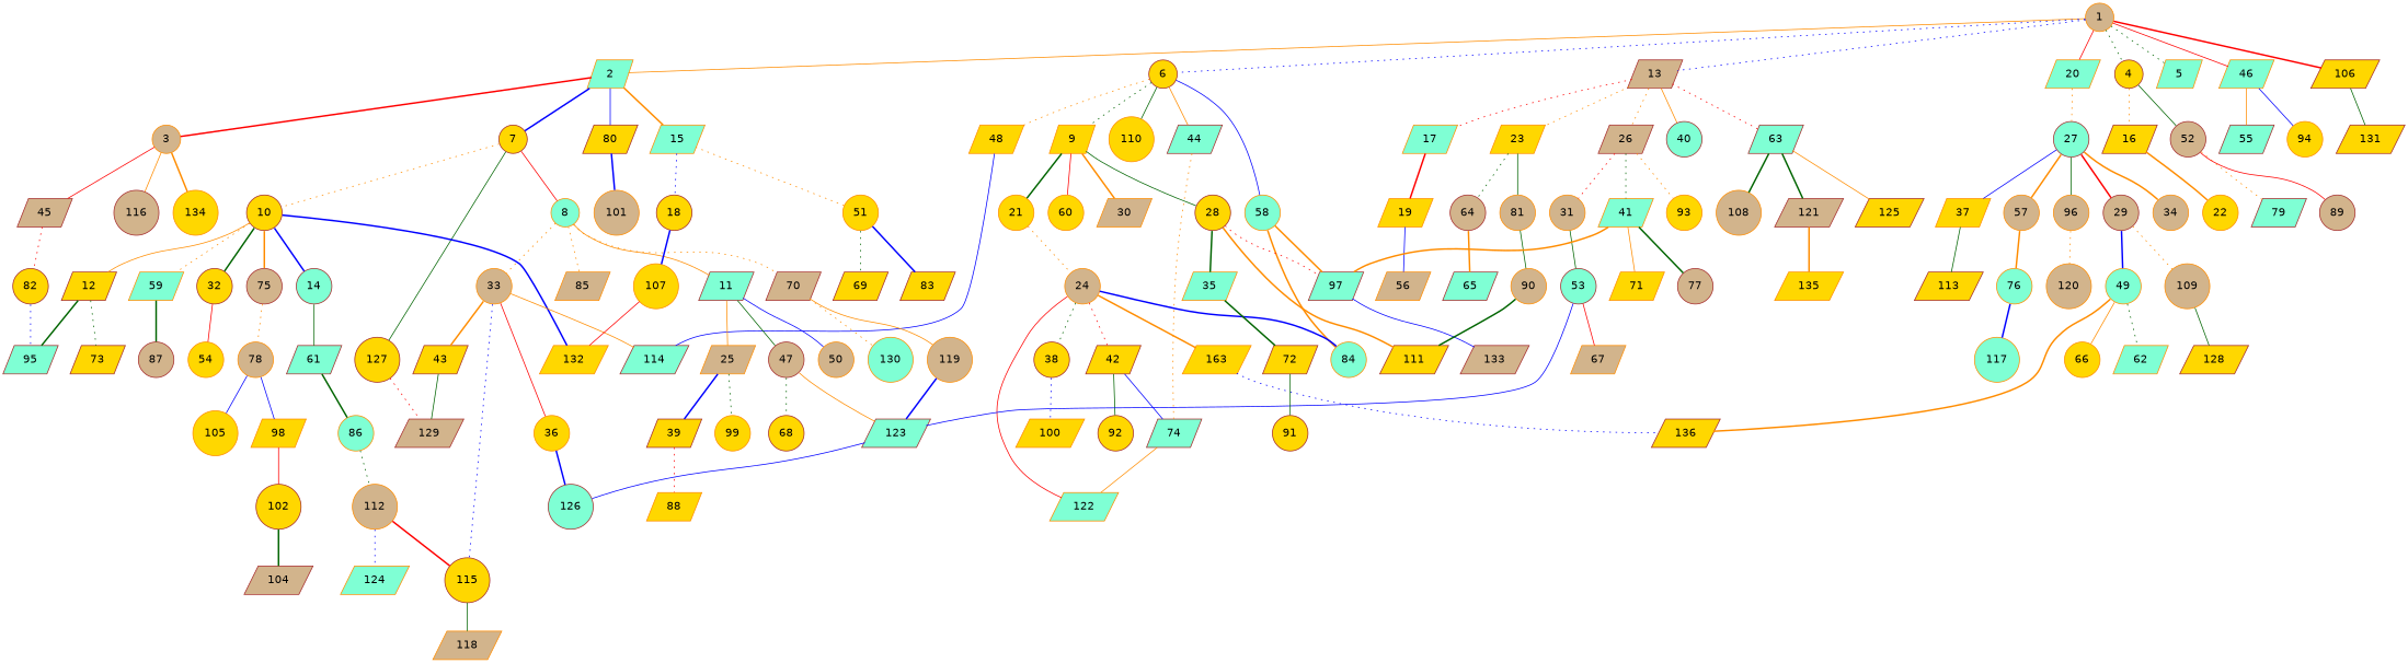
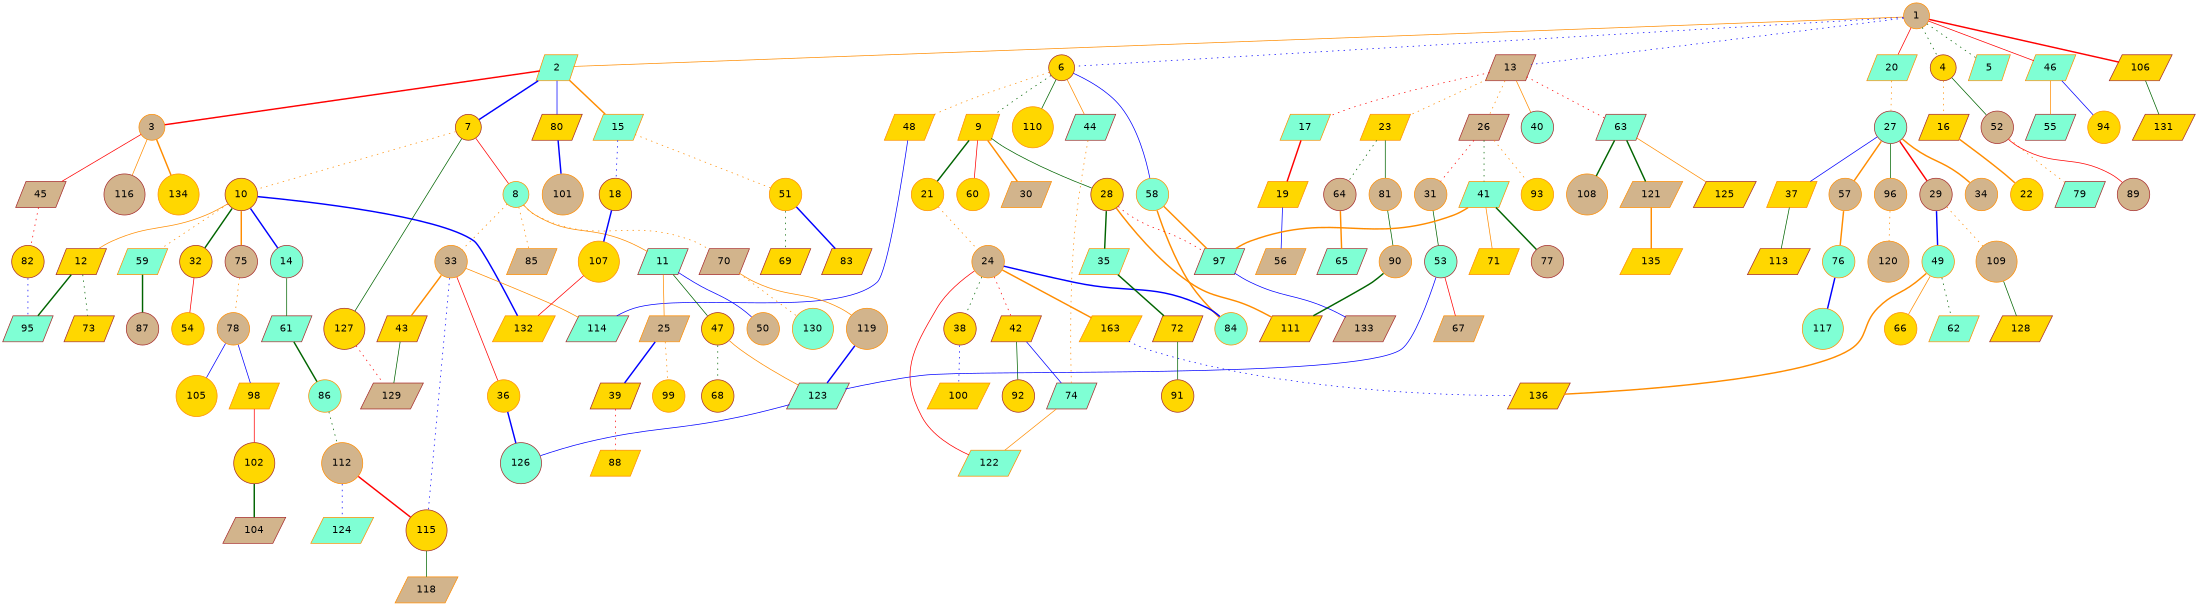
  graph {
    fontname="DejaVu Sans"
    node [color=darkorange fillcolor=gold fontname="DejaVu Sans" shape=circle style=filled]
    edge [color=darkorange fontname="DejaVu Sans" style=solid]
    1 [fillcolor=tan]
    2 [fillcolor=aquamarine shape=parallelogram]
    4 [color=brown]
    5 [fillcolor=aquamarine shape=parallelogram]
    6 [color=brown]
    13 [color=brown fillcolor=tan shape=parallelogram]
    20 [fillcolor=aquamarine shape=parallelogram]
    46 [fillcolor=aquamarine shape=parallelogram]
    106 [color=brown shape=parallelogram]
    3 [fillcolor=tan]
    7 [color=brown]
    15 [fillcolor=aquamarine shape=parallelogram]
    80 [color=brown shape=parallelogram]
    16 [color=brown shape=parallelogram]
    52 [color=brown fillcolor=tan]
    9 [shape=parallelogram]
    44 [color=brown fillcolor=aquamarine shape=parallelogram]
    48 [shape=parallelogram]
    58 [fillcolor=aquamarine]
    110
    17 [fillcolor=aquamarine shape=parallelogram]
    23 [shape=parallelogram]
    26 [color=brown fillcolor=tan shape=parallelogram]
    40 [color=brown fillcolor=aquamarine]
    63 [color=brown fillcolor=aquamarine shape=parallelogram]
    27 [color=brown fillcolor=aquamarine]
    55 [color=brown fillcolor=aquamarine shape=parallelogram]
    94
    131 [color=brown shape=parallelogram]
    45 [color=brown fillcolor=tan shape=parallelogram]
    116 [color=brown fillcolor=tan]
    134
    8 [fillcolor=aquamarine]
    10 [color=brown]
    127 [color=brown]
    18 [color=brown]
    51
    101 [fillcolor=tan]
    82 [color=brown]
    22
    79 [color=brown fillcolor=aquamarine shape=parallelogram]
    89 [color=brown fillcolor=tan]
    21
    28 [color=brown]
    30 [fillcolor=tan shape=parallelogram]
    60
    74 [color=brown fillcolor=aquamarine shape=parallelogram]
    114 [color=brown fillcolor=aquamarine shape=parallelogram]
    84 [fillcolor=aquamarine]
    97 [color=brown fillcolor=aquamarine shape=parallelogram]
    11 [color=brown fillcolor=aquamarine shape=parallelogram]
    33 [fillcolor=tan]
    70 [color=brown fillcolor=tan shape=parallelogram]
    85 [fillcolor=tan shape=parallelogram]
    12 [color=brown shape=parallelogram]
    14 [color=brown fillcolor=aquamarine]
    32 [color=brown]
    59 [fillcolor=aquamarine shape=parallelogram]
    75 [color=brown fillcolor=tan]
    132 [shape=parallelogram]
    129 [color=brown fillcolor=tan shape=parallelogram]
    25 [fillcolor=tan shape=parallelogram]
-   47 [color=brown fillcolor=tan]
+   47 [color=brown]
    50 [fillcolor=tan]
    36
    43 [color=brown shape=parallelogram]
    115 [color=brown]
    119 [fillcolor=tan]
    130 [fillcolor=aquamarine]
    24 [fillcolor=tan]
    35 [fillcolor=aquamarine shape=parallelogram]
    111 [color=brown shape=parallelogram]
    73 [color=brown shape=parallelogram]
    95 [color=brown fillcolor=aquamarine shape=parallelogram]
    61 [color=brown fillcolor=aquamarine shape=parallelogram]
    54
    87 [color=brown fillcolor=tan]
    78 [fillcolor=tan]
    39 [color=brown shape=parallelogram]
    99
    68 [color=brown]
    123 [color=brown fillcolor=aquamarine shape=parallelogram]
    19 [shape=parallelogram]
    64 [color=brown fillcolor=tan]
    81 [fillcolor=tan]
    31 [fillcolor=tan]
    41 [fillcolor=aquamarine shape=parallelogram]
    93
    108 [fillcolor=tan]
-   121 [color=brown fillcolor=tan shape=parallelogram]
+   121 [fillcolor=tan shape=parallelogram]
    125 [color=brown shape=parallelogram]
    86 [fillcolor=aquamarine]
    107
    69 [color=brown shape=parallelogram]
    83 [color=brown shape=parallelogram]
    56 [fillcolor=tan shape=parallelogram]
    29 [color=brown fillcolor=tan]
    34 [fillcolor=tan]
    37 [shape=parallelogram]
    57 [fillcolor=tan]
    96 [fillcolor=tan]
    38 [color=brown]
    42 [color=brown shape=parallelogram]
    n104 [label=163 shape=parallelogram]
    122 [fillcolor=aquamarine shape=parallelogram]
    65 [color=brown fillcolor=aquamarine shape=parallelogram]
    90 [fillcolor=tan]
    100 [shape=parallelogram]
    92 [color=brown]
    136 [color=brown shape=parallelogram]
    88 [shape=parallelogram]
    53 [color=brown fillcolor=aquamarine]
    71 [shape=parallelogram]
    77 [color=brown fillcolor=tan]
    49 [fillcolor=aquamarine]
    109 [fillcolor=tan]
    113 [color=brown shape=parallelogram]
    76 [fillcolor=aquamarine]
    120 [fillcolor=tan]
    72 [color=brown shape=parallelogram]
    133 [color=brown fillcolor=tan shape=parallelogram]
    62 [fillcolor=aquamarine shape=parallelogram]
    66
    128 [color=brown shape=parallelogram]
    67 [fillcolor=tan shape=parallelogram]
    126 [color=brown fillcolor=aquamarine]
    118 [fillcolor=tan shape=parallelogram]
    91 [color=brown]
    117 [fillcolor=aquamarine]
    112 [fillcolor=tan]
    135 [shape=parallelogram]
    98 [shape=parallelogram]
    105
    102 [color=brown]
    124 [fillcolor=aquamarine shape=parallelogram]
    104 [color=brown fillcolor=tan shape=parallelogram]
    1 -- 2
    1 -- 4 [color=darkgreen style=dotted]
    1 -- 5 [color=darkgreen style=dotted]
    1 -- 6 [color=blue style=dotted]
    1 -- 13 [color=blue style=dotted]
    1 -- 20 [color=red]
    1 -- 46 [color=red]
    1 -- 106 [color=red style=bold]
    2 -- 3 [color=red style=bold]
    2 -- 7 [color=blue style=bold]
    2 -- 15 [style=bold]
    2 -- 80 [color=blue]
    4 -- 16 [style=dotted]
    4 -- 52 [color=darkgreen]
    6 -- 9 [color=darkgreen style=dotted]
    6 -- 44
    6 -- 48 [style=dotted]
    6 -- 58 [color=blue]
    6 -- 110 [color=darkgreen]
    13 -- 17 [color=red style=dotted]
    13 -- 23 [style=dotted]
    13 -- 26 [style=dotted]
    13 -- 40
    13 -- 63 [color=red style=dotted]
    20 -- 27 [style=dotted]
    46 -- 55
    46 -- 94 [color=blue]
    106 -- 131 [color=darkgreen]
    3 -- 45 [color=red]
    3 -- 116
    3 -- 134 [style=bold]
    7 -- 8 [color=red]
    7 -- 10 [style=dotted]
    7 -- 127 [color=darkgreen]
    15 -- 18 [color=blue style=dotted]
    15 -- 51 [style=dotted]
    80 -- 101 [color=blue style=bold]
    16 -- 22 [style=bold]
    52 -- 79 [style=dotted]
    52 -- 89 [color=red]
    9 -- 21 [color=darkgreen style=bold]
    9 -- 28 [color=darkgreen]
    9 -- 30 [style=bold]
    9 -- 60 [color=red]
    44 -- 74 [style=dotted]
    48 -- 114 [color=blue]
    58 -- 84 [style=bold]
    58 -- 97 [style=bold]
    17 -- 19 [color=red style=bold]
    23 -- 64 [color=darkgreen style=dotted]
    23 -- 81 [color=darkgreen]
    26 -- 31 [color=red style=dotted]
    26 -- 41 [color=darkgreen style=dotted]
    26 -- 93 [style=dotted]
    63 -- 108 [color=darkgreen style=bold]
    63 -- 121 [color=darkgreen style=bold]
    63 -- 125
    27 -- 29 [color=red style=bold]
    27 -- 34 [style=bold]
    27 -- 37 [color=blue]
    27 -- 57 [style=bold]
    27 -- 96 [color=darkgreen]
    45 -- 82 [color=red style=dotted]
    8 -- 11
    8 -- 33 [style=dotted]
    8 -- 70 [style=dotted]
    8 -- 85 [style=dotted]
    10 -- 12
    10 -- 14 [color=blue style=bold]
    10 -- 32 [color=darkgreen style=bold]
    10 -- 59 [style=dotted]
    10 -- 75 [style=bold]
    10 -- 132 [color=blue style=bold]
    127 -- 129 [color=red style=dotted]
    18 -- 107 [color=blue style=bold]
    51 -- 69 [color=darkgreen style=dotted]
    51 -- 83 [color=blue style=bold]
    82 -- 95 [color=blue style=dotted]
    21 -- 24 [style=dotted]
    28 -- 97 [color=red style=dotted]
    28 -- 35 [color=darkgreen style=bold]
    28 -- 111 [style=bold]
    74 -- 122
    97 -- 133 [color=blue]
    11 -- 25
    11 -- 47 [color=darkgreen]
    11 -- 50 [color=blue]
    33 -- 114
    33 -- 36 [color=red]
    33 -- 43 [style=bold]
    33 -- 115 [color=blue style=dotted]
    70 -- 119
    70 -- 130 [style=dotted]
    12 -- 73 [color=darkgreen style=dotted]
    12 -- 95 [color=darkgreen style=bold]
    14 -- 61 [color=darkgreen]
    32 -- 54 [color=red]
    59 -- 87 [color=darkgreen style=bold]
    75 -- 78 [style=dotted]
    25 -- 39 [color=blue style=bold]
-   25 -- 99 [color=darkgreen style=dotted]
+   25 -- 99 [style=dotted]
    47 -- 68 [color=darkgreen style=dotted]
    47 -- 123
    36 -- 126 [color=blue style=bold]
    43 -- 129 [color=darkgreen]
    115 -- 118 [color=darkgreen]
    119 -- 123 [color=blue style=bold]
    24 -- 84 [color=blue style=bold]
    24 -- 38 [color=darkgreen style=dotted]
    24 -- 42 [color=red style=dotted]
    24 -- n104 [style=bold]
    24 -- 122 [color=red]
    35 -- 72 [color=darkgreen style=bold]
    61 -- 86 [color=darkgreen style=bold]
    78 -- 98 [color=blue]
    78 -- 105 [color=blue]
    39 -- 88 [color=red style=dotted]
    123 -- 126 [color=blue]
    19 -- 56 [color=blue]
    64 -- 65 [style=bold]
    81 -- 90 [color=darkgreen]
    31 -- 53 [color=darkgreen]
    41 -- 97 [style=bold]
    41 -- 71
    41 -- 77 [color=darkgreen style=bold]
    121 -- 135 [style=bold]
    86 -- 112 [color=darkgreen style=dotted]
    107 -- 132 [color=red]
    29 -- 49 [color=blue style=bold]
    29 -- 109 [style=dotted]
    37 -- 113 [color=darkgreen]
    57 -- 76 [style=bold]
    96 -- 120 [style=dotted]
    38 -- 100 [color=blue style=dotted]
    42 -- 74 [color=blue]
    42 -- 92 [color=darkgreen]
    n104 -- 136 [color=blue style=dotted]
    90 -- 111 [color=darkgreen style=bold]
    53 -- 123 [color=blue]
    53 -- 67 [color=red]
    49 -- 136 [style=bold]
    49 -- 62 [color=darkgreen style=dotted]
    49 -- 66
    109 -- 128 [color=darkgreen]
    76 -- 117 [color=blue style=bold]
    72 -- 91 [color=darkgreen]
    112 -- 115 [color=red style=bold]
    112 -- 124 [color=blue style=dotted]
    98 -- 102 [color=red]
    102 -- 104 [color=darkgreen style=bold]
  }
